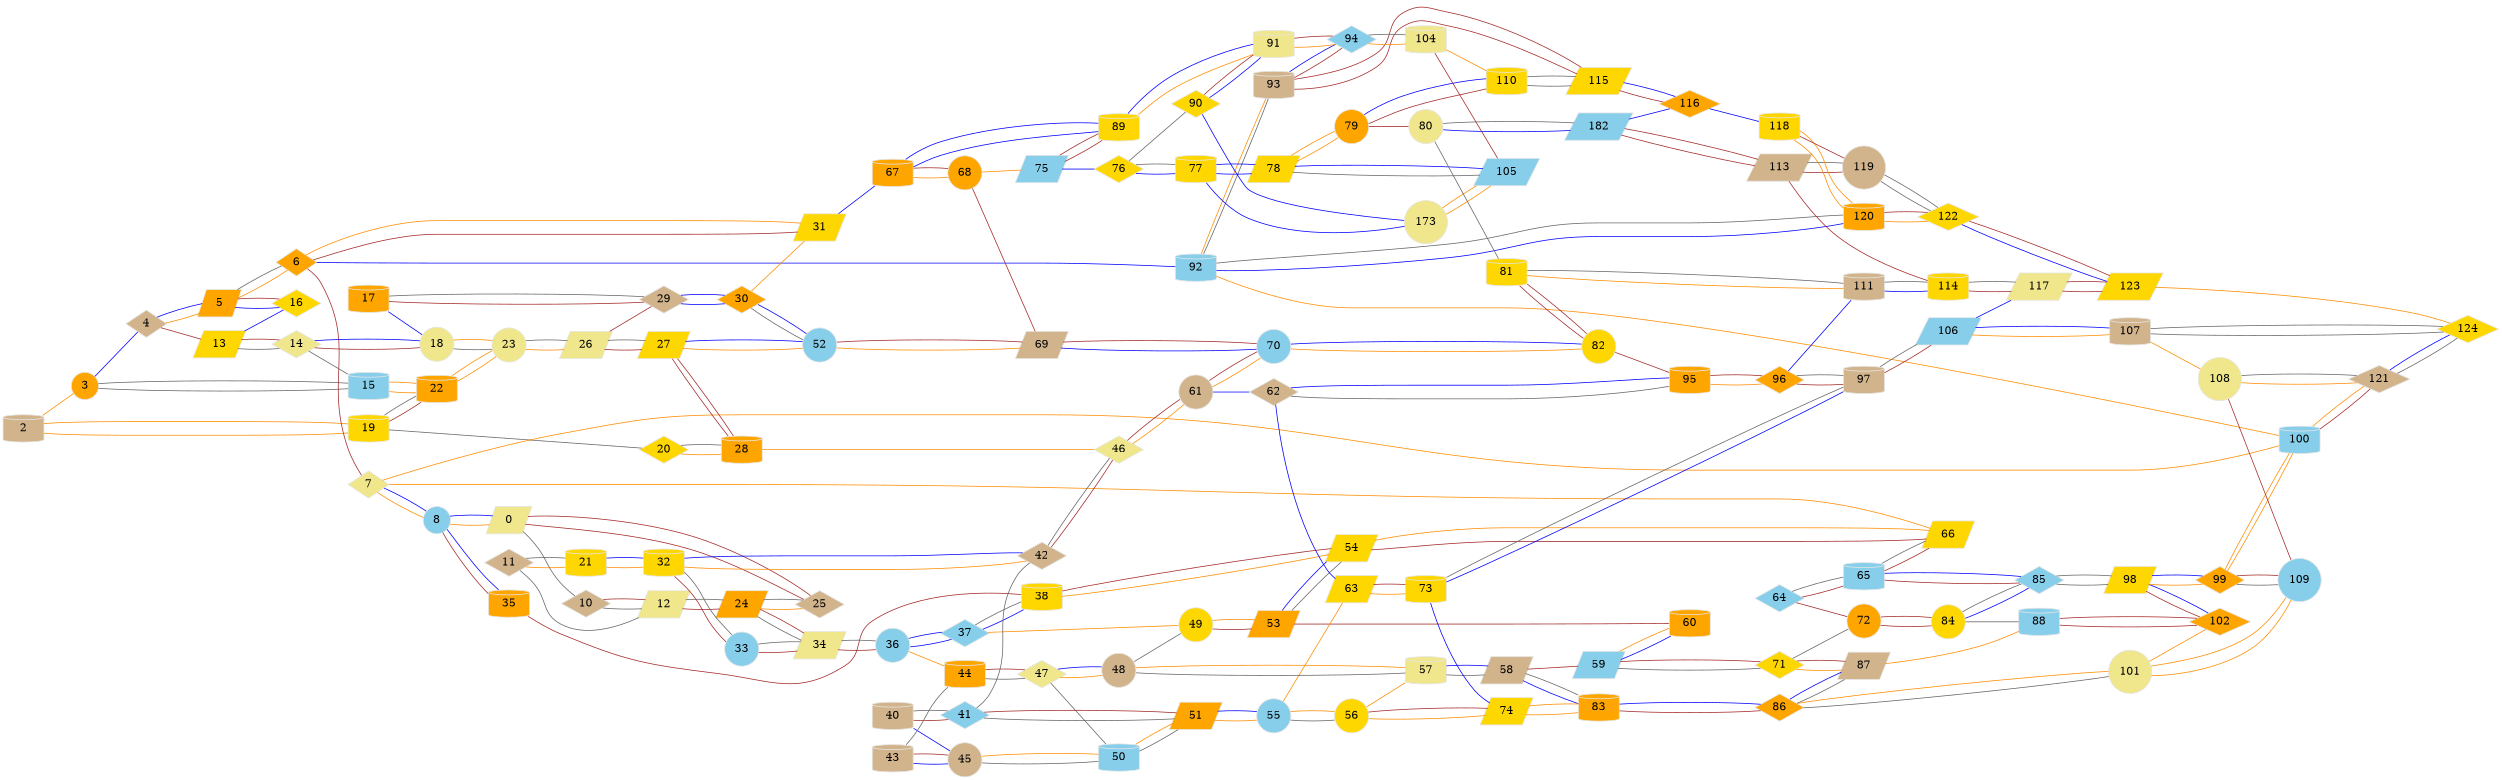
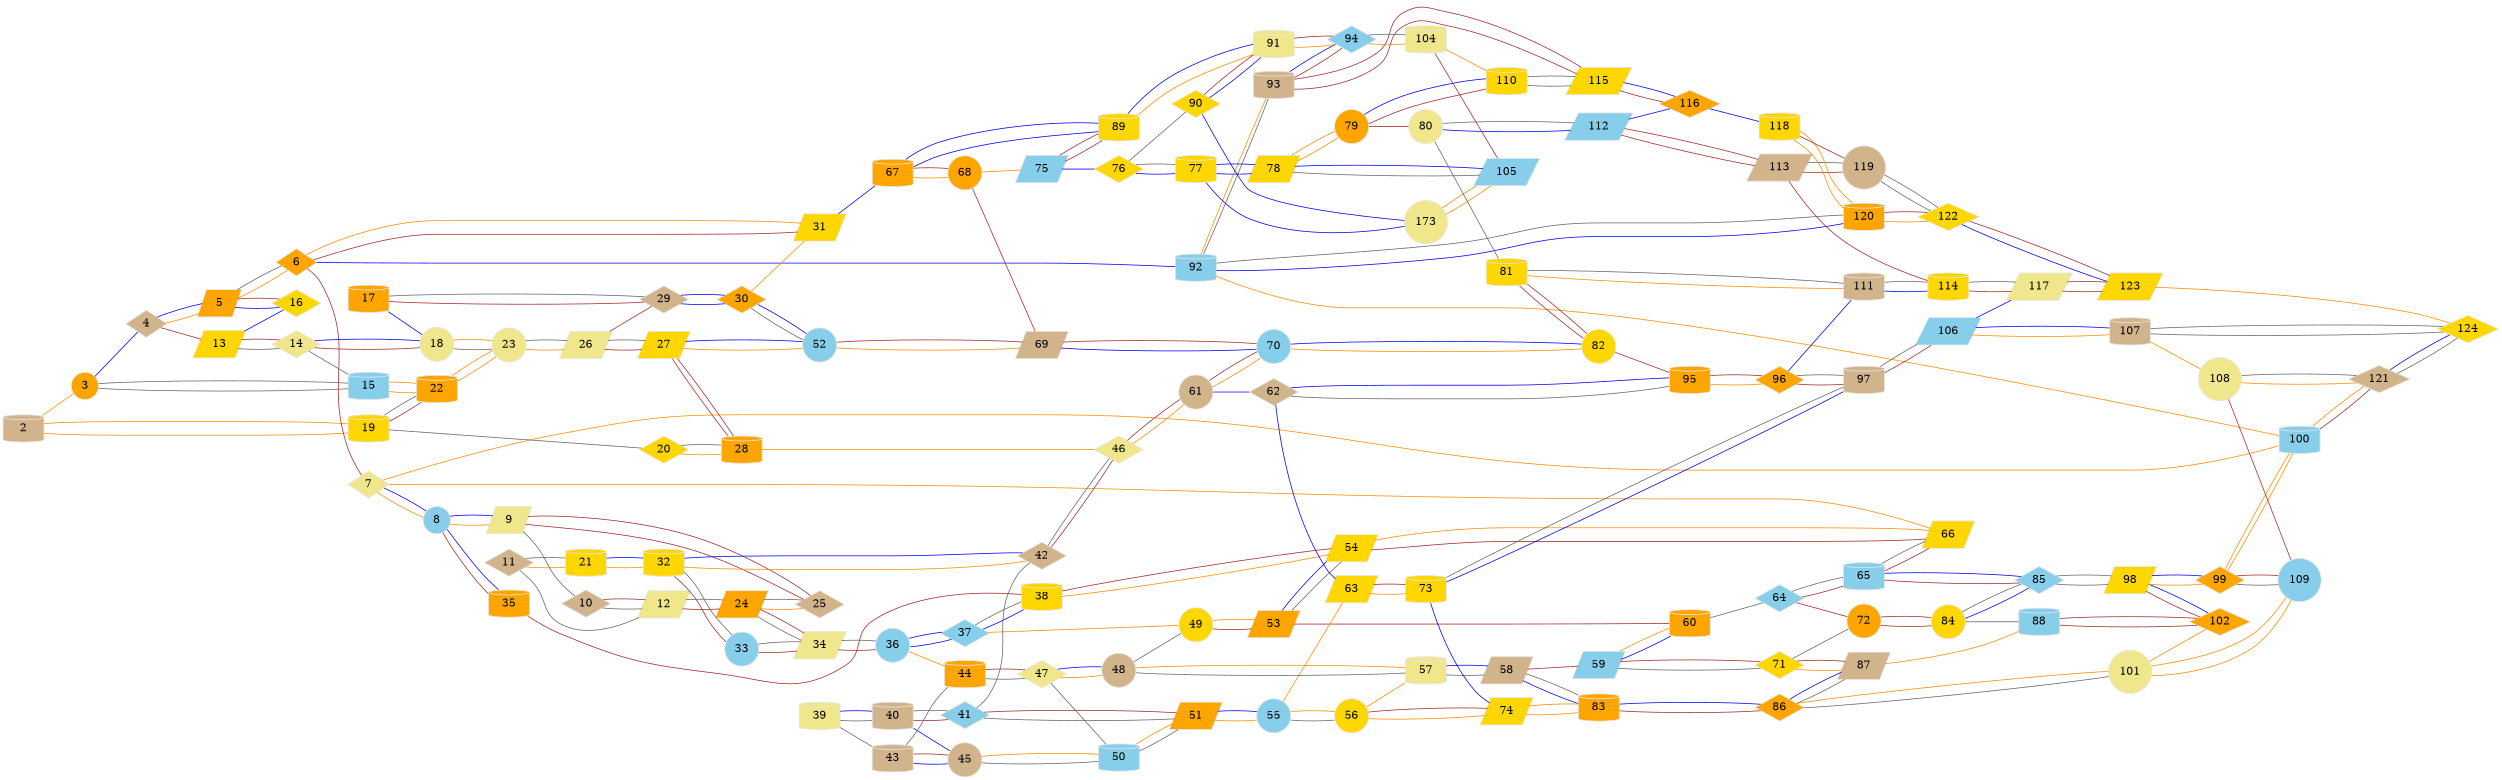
  graph {
    rankdir=LR
    node [color=gray90 fillcolor=gold shape=cylinder style=filled]
    edge [color=brown]
    2 [fillcolor=tan]
    3 [fillcolor=orange shape=circle]
    19
    11 [fillcolor=tan shape=diamond]
    12 [fillcolor=khaki shape=parallelogram]
    21
    4 [fillcolor=tan shape=diamond]
    15 [fillcolor=skyblue]
    22 [fillcolor=orange]
    20 [shape=diamond]
    5 [fillcolor=orange shape=parallelogram]
    13 [shape=parallelogram]
    6 [fillcolor=orange shape=diamond]
    16 [shape=diamond]
    14 [fillcolor=khaki shape=diamond]
    7 [fillcolor=khaki shape=diamond]
    31 [shape=parallelogram]
    92 [fillcolor=skyblue]
    8 [fillcolor=skyblue shape=circle]
    66 [shape=parallelogram]
    100 [fillcolor=skyblue]
    67 [fillcolor=orange]
    93 [fillcolor=tan]
    120 [fillcolor=orange]
-   9 [fillcolor=khaki shape=parallelogram label=0]
+   9 [fillcolor=khaki shape=parallelogram]
    35 [fillcolor=orange]
    121 [fillcolor=tan shape=diamond]
    10 [fillcolor=tan shape=diamond]
    25 [fillcolor=tan shape=diamond]
    38
    24 [fillcolor=orange shape=parallelogram]
    32
    34 [fillcolor=khaki shape=parallelogram]
    18 [fillcolor=khaki shape=circle]
    23 [fillcolor=khaki shape=circle]
    17 [fillcolor=orange]
    29 [fillcolor=tan shape=diamond]
    30 [fillcolor=orange shape=diamond]
    26 [fillcolor=khaki shape=parallelogram]
    28 [fillcolor=orange]
    46 [fillcolor=khaki shape=diamond]
    33 [fillcolor=skyblue shape=circle]
    42 [fillcolor=tan shape=diamond]
    27 [shape=parallelogram]
    36 [fillcolor=skyblue shape=circle]
    52 [fillcolor=skyblue shape=circle]
    69 [fillcolor=tan shape=parallelogram]
    61 [fillcolor=tan shape=circle]
    68 [fillcolor=orange shape=circle]
    89
    37 [fillcolor=skyblue shape=diamond]
    44 [fillcolor=orange]
    54 [shape=parallelogram]
    49 [shape=circle]
    47 [fillcolor=khaki shape=diamond]
    53 [fillcolor=orange shape=parallelogram]
+   39 [fillcolor=khaki]
    40 [fillcolor=tan]
    43 [fillcolor=tan]
    41 [fillcolor=skyblue shape=diamond]
    45 [fillcolor=tan shape=circle]
    51 [fillcolor=orange shape=parallelogram]
    50 [fillcolor=skyblue]
    55 [fillcolor=skyblue shape=circle]
    48 [fillcolor=tan shape=circle]
    62 [fillcolor=tan shape=diamond]
    70 [fillcolor=skyblue shape=circle]
    57 [fillcolor=khaki]
    58 [fillcolor=tan shape=parallelogram]
    60 [fillcolor=orange]
    56 [shape=circle]
    63 [shape=parallelogram]
    64 [fillcolor=skyblue shape=diamond]
    74 [shape=parallelogram]
    73
    83 [fillcolor=orange]
    59 [fillcolor=skyblue shape=parallelogram]
    71 [shape=diamond]
    86 [fillcolor=orange shape=diamond]
    72 [fillcolor=orange shape=circle]
    87 [fillcolor=tan shape=parallelogram]
    65 [fillcolor=skyblue]
    95 [fillcolor=orange]
    82 [shape=circle]
    96 [fillcolor=orange shape=diamond]
    97 [fillcolor=tan]
    85 [fillcolor=skyblue shape=diamond]
    84 [shape=circle]
    98 [shape=parallelogram]
    75 [fillcolor=skyblue shape=parallelogram]
    91 [fillcolor=khaki]
    76 [shape=diamond]
    88 [fillcolor=skyblue]
    106 [fillcolor=skyblue shape=parallelogram]
    77
    90 [shape=diamond]
    78 [shape=parallelogram]
    n98 [fillcolor=khaki label=173 shape=circle]
    79 [fillcolor=orange shape=circle]
    105 [fillcolor=skyblue shape=parallelogram]
    80 [fillcolor=khaki shape=circle]
    110
    81
-   112 [fillcolor=skyblue shape=parallelogram label=182]
+   112 [fillcolor=skyblue shape=parallelogram]
    115 [shape=parallelogram]
    111 [fillcolor=tan]
    113 [fillcolor=tan shape=parallelogram]
    116 [fillcolor=orange shape=diamond]
    114
    101 [fillcolor=khaki shape=circle]
    102 [fillcolor=orange shape=diamond]
    99 [fillcolor=orange shape=diamond]
    109 [fillcolor=skyblue shape=circle]
    94 [fillcolor=skyblue shape=diamond]
    104 [fillcolor=khaki]
    122 [shape=diamond]
    107 [fillcolor=tan]
    117 [fillcolor=khaki shape=parallelogram]
    124 [shape=diamond]
    108 [fillcolor=khaki shape=circle]
    123 [shape=parallelogram]
    119 [fillcolor=tan shape=circle]
    118
    2 -- 3 [color=darkorange]
    2 -- 19 [color=darkorange]
    2 -- 19 [color=darkorange]
    3 -- 4 [color=blue]
    3 -- 15 [color=gray40]
    3 -- 15 [color=gray40]
    19 -- 22
    19 -- 22 [color=gray40]
    19 -- 20 [color=gray40]
    11 -- 12 [color=gray40]
    11 -- 21 [color=darkorange]
    11 -- 21 [color=gray40]
    12 -- 24
    12 -- 24 [color=gray40]
    21 -- 32 [color=darkorange]
    21 -- 32 [color=blue]
    4 -- 5 [color=darkorange]
    4 -- 5 [color=blue]
    4 -- 13
    15 -- 22 [color=darkorange]
    15 -- 22 [color=darkorange]
    22 -- 23 [color=darkorange]
    22 -- 23 [color=darkorange]
    20 -- 28 [color=darkorange]
    20 -- 28 [color=gray40]
    5 -- 6 [color=darkorange]
    5 -- 6 [color=gray40]
    5 -- 16 [color=blue]
    5 -- 16
    13 -- 16 [color=blue]
    13 -- 14 [color=gray40]
    13 -- 14
    6 -- 7
    6 -- 31
    6 -- 31 [color=darkorange]
    6 -- 92 [color=blue]
    14 -- 15 [color=gray40]
    14 -- 18
    14 -- 18 [color=blue]
    7 -- 8 [color=darkorange]
    7 -- 8 [color=blue]
    7 -- 66 [color=darkorange]
    7 -- 100 [color=darkorange]
    31 -- 67 [color=blue]
    92 -- 100 [color=darkorange]
    92 -- 93 [color=gray40]
    92 -- 93 [color=darkorange]
    92 -- 120 [color=blue]
    92 -- 120 [color=gray40]
    8 -- 9 [color=darkorange]
    8 -- 9 [color=blue]
    8 -- 35
    8 -- 35 [color=blue]
    100 -- 121
    100 -- 121 [color=darkorange]
    67 -- 68 [color=darkorange]
    67 -- 68
    67 -- 89 [color=blue]
    67 -- 89 [color=blue]
    93 -- 115
    93 -- 115
    93 -- 94
    93 -- 94 [color=blue]
    120 -- 122 [color=darkorange]
    120 -- 122
    9 -- 10 [color=gray40]
    9 -- 25
    9 -- 25
    35 -- 38
    121 -- 124 [color=gray40]
    121 -- 124 [color=blue]
    10 -- 12 [color=gray40]
    10 -- 12
    38 -- 54 [color=darkorange]
    38 -- 54
    24 -- 25 [color=darkorange]
    24 -- 25 [color=gray40]
    24 -- 34 [color=gray40]
    24 -- 34
    32 -- 33
    32 -- 33 [color=gray40]
    32 -- 42 [color=darkorange]
    32 -- 42 [color=blue]
    34 -- 36
    34 -- 36 [color=gray40]
    18 -- 23 [color=gray40]
    18 -- 23 [color=darkorange]
    23 -- 26 [color=darkorange]
    23 -- 26 [color=gray40]
    17 -- 18 [color=blue]
    17 -- 29
    17 -- 29 [color=gray40]
    29 -- 30 [color=blue]
    29 -- 30 [color=blue]
    30 -- 31 [color=darkorange]
    30 -- 52 [color=gray40]
    30 -- 52 [color=blue]
    26 -- 29
    26 -- 27
    26 -- 27 [color=gray40]
    28 -- 46 [color=darkorange]
    46 -- 61 [color=darkorange]
    46 -- 61
    33 -- 34
    33 -- 34 [color=gray40]
    42 -- 46
    42 -- 46 [color=gray40]
    27 -- 28
    27 -- 28
    27 -- 52 [color=darkorange]
    27 -- 52 [color=blue]
    36 -- 37 [color=blue]
    36 -- 37 [color=blue]
    36 -- 44 [color=darkorange]
    52 -- 69 [color=darkorange]
    52 -- 69
    69 -- 70 [color=blue]
    69 -- 70
    61 -- 62 [color=blue]
    61 -- 70 [color=darkorange]
    61 -- 70
    68 -- 69
    68 -- 75 [color=darkorange]
    89 -- 91 [color=darkorange]
    89 -- 91 [color=blue]
    37 -- 38 [color=blue]
    37 -- 38 [color=gray40]
    37 -- 49 [color=darkorange]
    44 -- 47 [color=gray40]
    44 -- 47
    54 -- 66
    54 -- 66 [color=darkorange]
    49 -- 53
    49 -- 53 [color=darkorange]
    47 -- 50 [color=gray40]
    47 -- 48 [color=darkorange]
    47 -- 48 [color=blue]
    53 -- 54 [color=gray40]
    53 -- 54 [color=blue]
    53 -- 60
+   39 -- 40 [color=gray40]
+   39 -- 40 [color=blue]
+   39 -- 43 [color=gray40]
    40 -- 41
    40 -- 41 [color=gray40]
    40 -- 45 [color=blue]
    43 -- 44 [color=gray40]
    43 -- 45 [color=blue]
    43 -- 45
    41 -- 42 [color=gray40]
    41 -- 51 [color=gray40]
    41 -- 51
    45 -- 50 [color=gray40]
    45 -- 50 [color=darkorange]
    51 -- 55 [color=darkorange]
    51 -- 55 [color=blue]
    50 -- 51 [color=gray40]
    50 -- 51 [color=darkorange]
    55 -- 56 [color=gray40]
    55 -- 56 [color=darkorange]
    55 -- 63 [color=darkorange]
    48 -- 49 [color=gray40]
    48 -- 57 [color=gray40]
    48 -- 57 [color=darkorange]
    62 -- 63 [color=blue]
    62 -- 95 [color=gray40]
    62 -- 95 [color=blue]
    70 -- 82 [color=darkorange]
    70 -- 82 [color=blue]
    57 -- 58 [color=gray40]
    57 -- 58 [color=blue]
    58 -- 83 [color=blue]
    58 -- 83 [color=gray40]
    58 -- 59
+   60 -- 64 [color=gray40]
    56 -- 57 [color=darkorange]
    56 -- 74 [color=darkorange]
    56 -- 74
    63 -- 73 [color=darkorange]
    63 -- 73
    64 -- 72
    64 -- 65
    64 -- 65 [color=gray40]
    74 -- 83 [color=darkorange]
    74 -- 83 [color=darkorange]
    73 -- 74 [color=blue]
    73 -- 97 [color=blue]
    73 -- 97 [color=gray40]
    83 -- 86
    83 -- 86 [color=blue]
    59 -- 60 [color=blue]
    59 -- 60 [color=darkorange]
    59 -- 71 [color=gray40]
    59 -- 71
    71 -- 72 [color=gray40]
    71 -- 87 [color=darkorange]
    71 -- 87
    86 -- 87 [color=gray40]
    86 -- 87 [color=blue]
    86 -- 101 [color=gray40]
    86 -- 101 [color=darkorange]
    72 -- 84
    72 -- 84
    87 -- 88 [color=darkorange]
    65 -- 66
    65 -- 66 [color=gray40]
    65 -- 85
    65 -- 85 [color=blue]
    95 -- 96 [color=darkorange]
    95 -- 96
    82 -- 95
    96 -- 97
    96 -- 97 [color=gray40]
    96 -- 111 [color=blue]
    97 -- 106
    97 -- 106 [color=gray40]
    85 -- 98 [color=gray40]
    85 -- 98 [color=gray40]
    84 -- 85 [color=blue]
    84 -- 85 [color=gray40]
    84 -- 88 [color=gray40]
    98 -- 102
    98 -- 102 [color=blue]
    98 -- 99 [color=darkorange]
    98 -- 99 [color=blue]
    75 -- 89
    75 -- 89
    75 -- 76 [color=blue]
    91 -- 94 [color=darkorange]
    91 -- 94
    76 -- 77 [color=blue]
    76 -- 77 [color=gray40]
    76 -- 90 [color=gray40]
    88 -- 102
    88 -- 102
    106 -- 107 [color=darkorange]
    106 -- 107 [color=blue]
    106 -- 117 [color=blue]
    77 -- 78 [color=blue]
    77 -- 78 [color=blue]
    77 -- n98 [color=blue]
    90 -- 91 [color=blue]
    90 -- 91
    90 -- n98 [color=blue]
    78 -- 79 [color=darkorange]
    78 -- 79 [color=darkorange]
    78 -- 105 [color=gray40]
    78 -- 105 [color=blue]
    n98 -- 105 [color=darkorange]
    n98 -- 105 [color=darkorange]
    79 -- 80
    79 -- 110
    79 -- 110 [color=blue]
    80 -- 81 [color=gray40]
    80 -- 112 [color=blue]
    80 -- 112 [color=gray40]
    110 -- 115 [color=gray40]
    110 -- 115 [color=gray40]
    81 -- 82
    81 -- 82
    81 -- 111 [color=darkorange]
    81 -- 111 [color=gray40]
    112 -- 113
    112 -- 113
    112 -- 116 [color=blue]
    115 -- 116
    115 -- 116 [color=blue]
    111 -- 114 [color=blue]
    111 -- 114 [color=gray40]
    113 -- 114
    113 -- 119
    113 -- 119 [color=gray40]
    116 -- 118 [color=blue]
    114 -- 117
    114 -- 117 [color=gray40]
    101 -- 102 [color=darkorange]
    101 -- 109 [color=darkorange]
    101 -- 109 [color=darkorange]
    99 -- 100 [color=darkorange]
    99 -- 100 [color=darkorange]
    99 -- 109 [color=gray40]
    99 -- 109
    94 -- 104 [color=darkorange]
    94 -- 104 [color=gray40]
    104 -- 105
    104 -- 110 [color=darkorange]
    122 -- 123 [color=blue]
    122 -- 123
    107 -- 124 [color=gray40]
    107 -- 124 [color=gray40]
    107 -- 108 [color=darkorange]
    117 -- 123
    117 -- 123
    108 -- 121 [color=darkorange]
    108 -- 121 [color=gray40]
    108 -- 109
    123 -- 124 [color=darkorange]
    119 -- 122 [color=gray40]
    119 -- 122 [color=gray40]
    118 -- 120 [color=darkorange]
    118 -- 120 [color=darkorange]
    118 -- 119
  }
